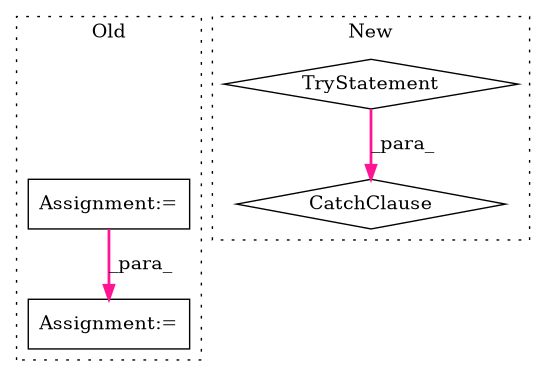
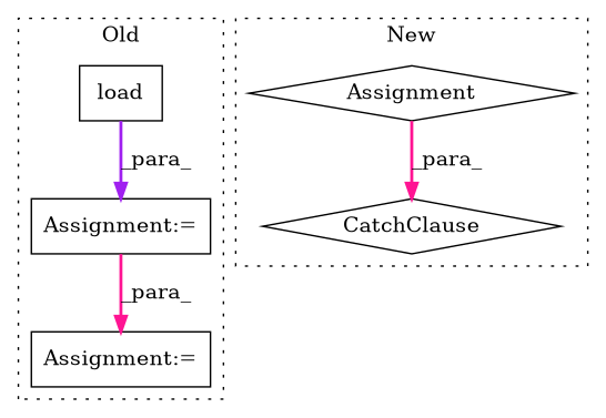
  digraph {
    node [a=7 l=1 shape=box]
    edge [color=deeppink style=bold]
+   n1 [a=32 l="5,1" label=load s="4310,4317"]
    n2 [label="Assignment:=" s=4339]
    n3 [label="Assignment:=" s=4302]
    n4 [a=12 l="11,2" label=CatchClause s="3898,3920" shape=diamond]
-   n5 [a=54 l=4 label=TryStatement s=3812 shape=diamond]
+   n5 [a=54 l=4 label=Assignment s=3812 shape=diamond]
    subgraph cluster_1 {
      label=Old
      style=dotted
+     n1
      n2
      n3
    }
    subgraph cluster_2 {
      label=New
      style=dotted
      n4
      n5
    }
+   n1 -> n3 [color=purple label=_para_]
    n3 -> n2 [label=_para_]
    n5 -> n4 [label=_para_]
  }
